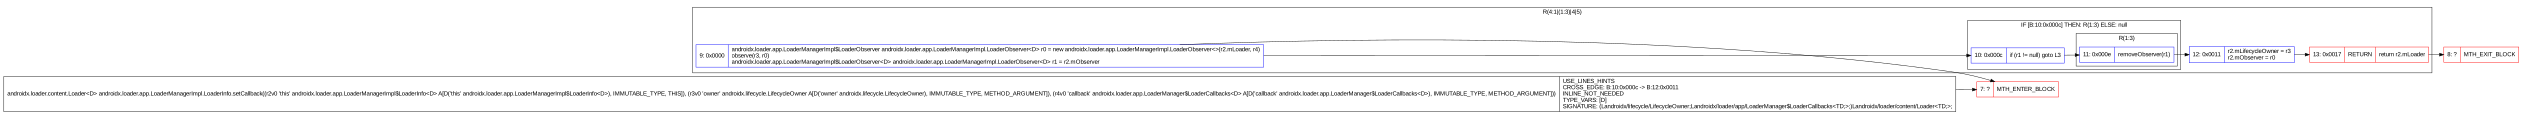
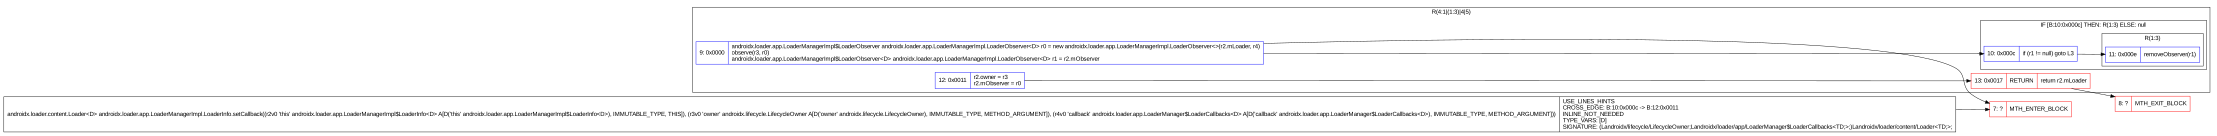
  digraph {
    fontname="Liberation Sans"
    rankdir=LR
    node [color=blue fontname="Liberation Sans" shape=record]
    edge [fontname="Liberation Sans"]
    n1 [label="{11\:\ 0x000e|removeObserver(r1)\l}"]
    n2 [label="{10\:\ 0x000c|if (r1 != null) goto L3\l}"]
    n3 [label="{9\:\ 0x0000|androidx.loader.app.LoaderManagerImpl$LoaderObserver androidx.loader.app.LoaderManagerImpl.LoaderObserver\<D\> r0 = new androidx.loader.app.LoaderManagerImpl.LoaderObserver\<\>(r2.mLoader, r4)\lobserve(r3, r0)\landroidx.loader.app.LoaderManagerImpl$LoaderObserver\<D\> androidx.loader.app.LoaderManagerImpl.LoaderObserver\<D\> r1 = r2.mObserver\l}"]
-   n4 [label="{12\:\ 0x0011|r2.mLifecycleOwner = r3\lr2.mObserver = r0\l}"]
+   n4 [label="{12\:\ 0x0011|r2.owner = r3\lr2.mObserver = r0\l}"]
    n5 [color=red label="{13\:\ 0x0017|RETURN\l|return r2.mLoader\l}"]
    n6 [color=red label="{7\:\ ?|MTH_ENTER_BLOCK\l}"]
    n7 [color=red label="{8\:\ ?|MTH_EXIT_BLOCK\l}"]
    n8 [label="{androidx.loader.content.Loader\<D\> androidx.loader.app.LoaderManagerImpl.LoaderInfo.setCallback((r2v0 'this' androidx.loader.app.LoaderManagerImpl$LoaderInfo\<D\> A[D('this' androidx.loader.app.LoaderManagerImpl$LoaderInfo\<D\>), IMMUTABLE_TYPE, THIS]), (r3v0 'owner' androidx.lifecycle.LifecycleOwner A[D('owner' androidx.lifecycle.LifecycleOwner), IMMUTABLE_TYPE, METHOD_ARGUMENT]), (r4v0 'callback' androidx.loader.app.LoaderManager$LoaderCallbacks\<D\> A[D('callback' androidx.loader.app.LoaderManager$LoaderCallbacks\<D\>), IMMUTABLE_TYPE, METHOD_ARGUMENT]))  | USE_LINES_HINTS\lCROSS_EDGE: B:10:0x000c \-\> B:12:0x0011\lINLINE_NOT_NEEDED\lTYPE_VARS: [D]\lSIGNATURE: (Landroidx\/lifecycle\/LifecycleOwner;Landroidx\/loader\/app\/LoaderManager$LoaderCallbacks\<TD;\>;)Landroidx\/loader\/content\/Loader\<TD;\>;\l}" color=""]
    subgraph cluster_1 {
      label="R(4:1|(1:3)|4|5)"
      n3
      n4
      n5
      subgraph cluster_2 {
        label="IF [B:10:0x000c] THEN: R(1:3) ELSE: null"
        n2
        subgraph cluster_3 {
          label="R(1:3)"
          n1
        }
      }
    }
-   n1 -> n4
    n2 -> n1
    n3 -> n2
    n3 -> n6
    n4 -> n5
    n5 -> n7
    n8 -> n6
  }
